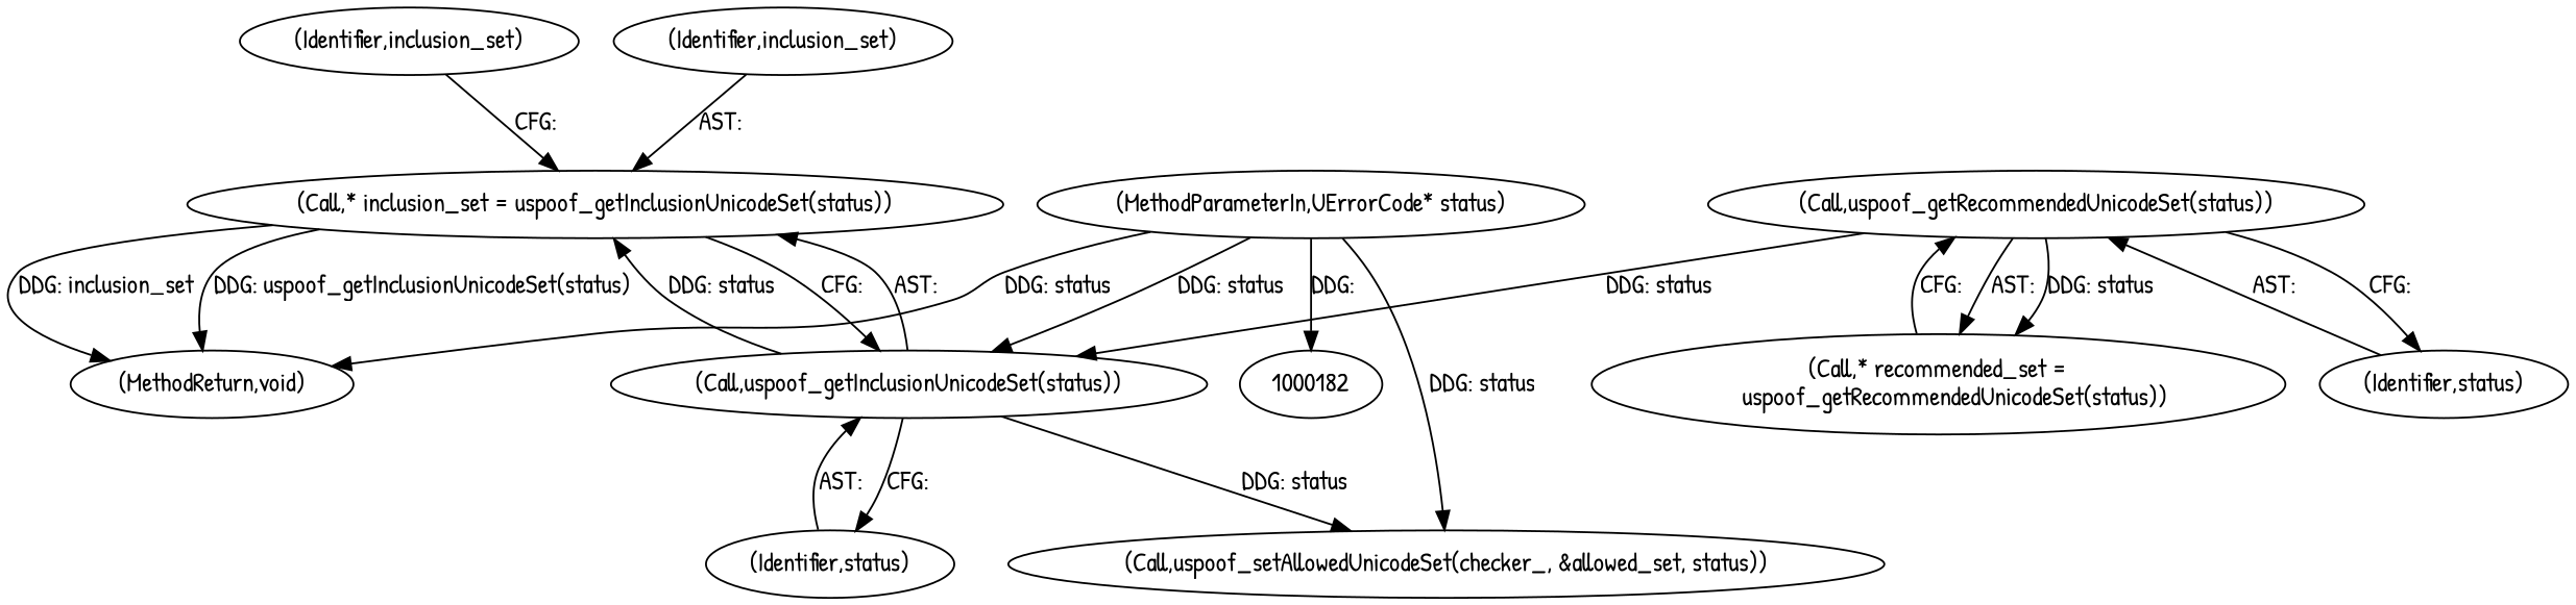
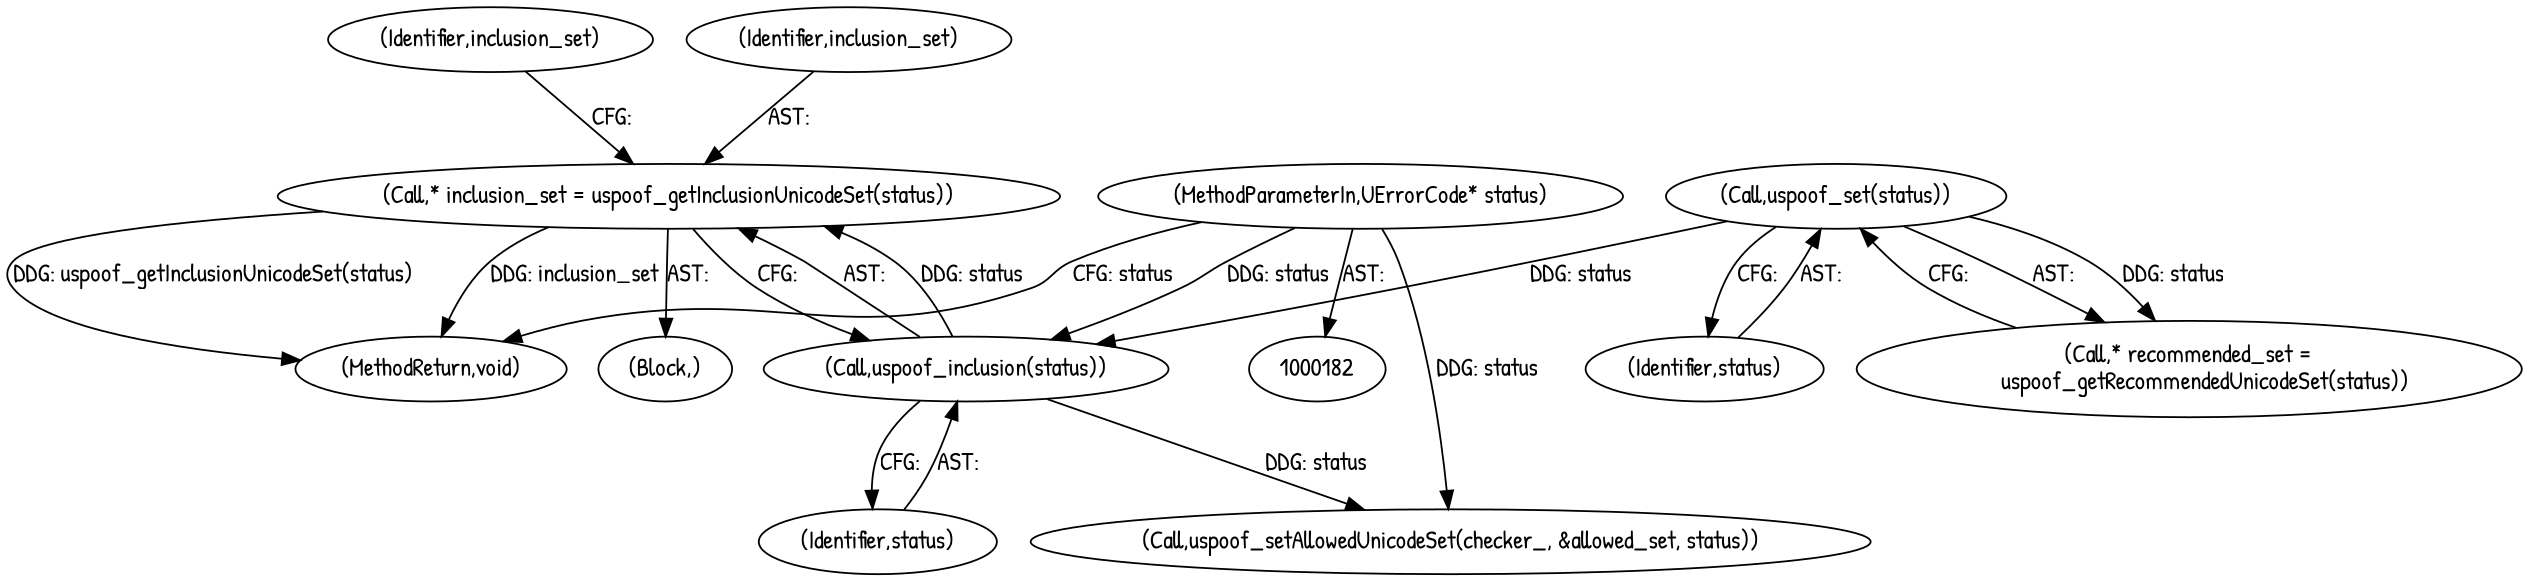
  digraph {
    fontname="Patrick Hand"
    node [fontname="Patrick Hand"]
    edge [fontname="Patrick Hand"]
    n1 [label="(Call,* inclusion_set = uspoof_getInclusionUnicodeSet(status))"]
-   n2 [label="(Call,uspoof_getInclusionUnicodeSet(status))"]
+   n2 [label="(Call,uspoof_inclusion(status))"]
+   n3 [label="(Block,)"]
    n4 [label="(MethodReturn,void)"]
    n5 [label="(Identifier,status)"]
    n6 [label="(Call,uspoof_setAllowedUnicodeSet(checker_, &allowed_set, status))"]
-   n7 [label="(Call,uspoof_getRecommendedUnicodeSet(status))"]
+   n7 [label="(Call,uspoof_set(status))"]
    n8 [label="(Identifier,status)"]
    n9 [label="(Call,* recommended_set =\n      uspoof_getRecommendedUnicodeSet(status))"]
    n10 [label="(MethodParameterIn,UErrorCode* status)"]
    n11 [label=1000182]
    n12 [label="(Identifier,inclusion_set)"]
    n13 [label="(Identifier,inclusion_set)"]
    n1 -> n2 [label="CFG: "]
+   n1 -> n3 [label="AST: "]
    n1 -> n4 [label="DDG: uspoof_getInclusionUnicodeSet(status)"]
    n1 -> n4 [label="DDG: inclusion_set"]
    n2 -> n1 [label="AST: "]
    n2 -> n1 [label="DDG: status"]
    n2 -> n5 [label="CFG: "]
    n2 -> n6 [label="DDG: status"]
    n5 -> n2 [label="AST: "]
    n7 -> n2 [label="DDG: status"]
    n7 -> n8 [label="CFG: "]
    n7 -> n9 [label="AST: "]
    n7 -> n9 [label="DDG: status"]
    n8 -> n7 [label="AST: "]
    n9 -> n7 [label="CFG: "]
    n10 -> n2 [label="DDG: status"]
-   n10 -> n4 [label="DDG: status"]
+   n10 -> n4 [label="CFG: status"]
    n10 -> n6 [label="DDG: status"]
-   n10 -> n11 [label="DDG: "]
+   n10 -> n11 [label="AST: "]
    n12 -> n1 [label="CFG: "]
    n13 -> n1 [label="AST: "]
  }
